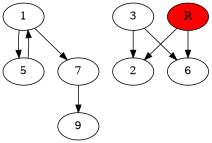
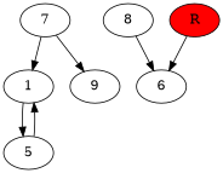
  digraph {
    1
    5
-   3
-   2
+   3 [label=8]
    6
    7
    9
    R [fillcolor="#ff0000" style=filled]
    1 -> 5
    5 -> 1
-   3 -> 2
    3 -> 6
-   1 -> 7
+   7 -> 1
    7 -> 9
-   R -> 2
    R -> 6
  }
